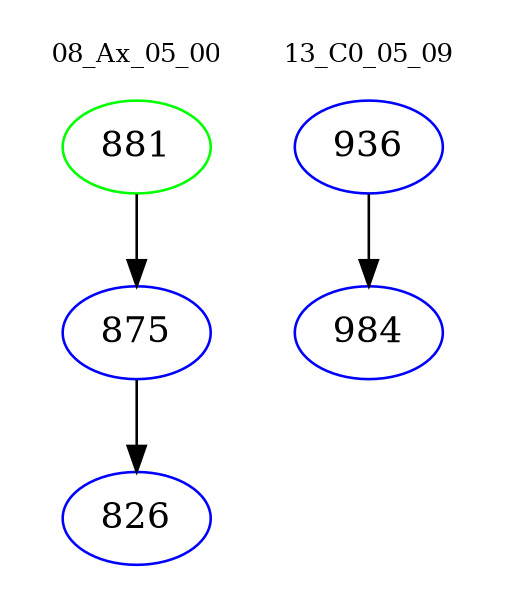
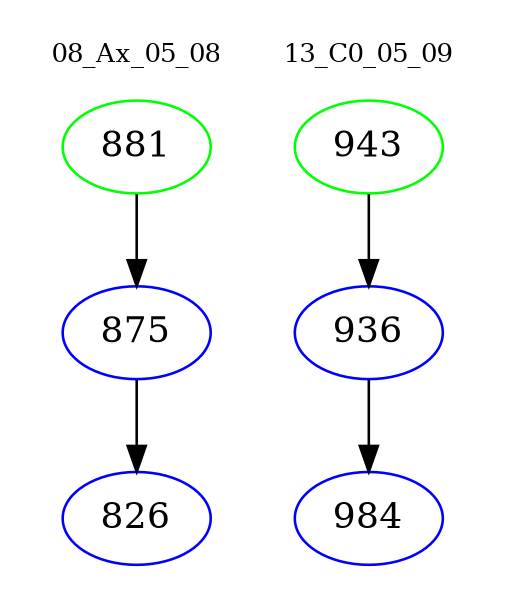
  digraph {
    node [color=blue]
    edge [color=black]
    n1 [color=green label=881]
    n2 [label=875]
    n3 [label=826]
+   n4 [color=green label=943]
    n5 [label=936]
    n6 [label=984]
    subgraph cluster_1 {
      color=white
      fontsize=10
-     label="08_Ax_05_00"
+     label="08_Ax_05_08"
      n1
      n2
      n3
    }
    subgraph cluster_2 {
      color=white
      fontsize=10
      label="13_C0_05_09"
+     n4
      n5
      n6
    }
    n1 -> n2
    n2 -> n3
+   n4 -> n5
    n5 -> n6
  }
